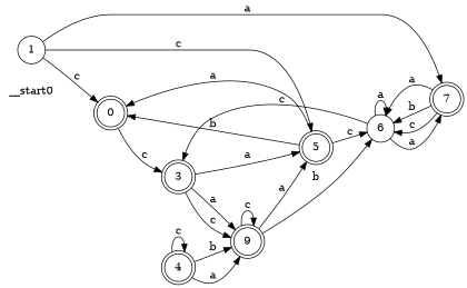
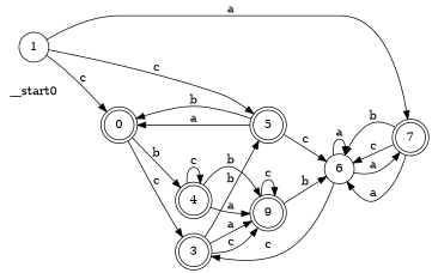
  digraph {
    rankdir=LR
    node [shape=doublecircle color=black fillcolor=white style="rounded,filled"]
    __start0 [shape=none color="" fillcolor="" style=""]
    n2 [label=0]
    n3 [label=3]
    n4 [label=4]
    n5 [label=1 shape=circle style=filled]
    n6 [label=5]
    n7 [label=7]
    n8 [label=9]
    n9 [label=6 shape=circle style=filled]
    n2 -> n3 [label=c]
-   n3 -> n6 [label=a]
+   n2 -> n4 [label=b]
+   n3 -> n6 [label=b]
    n3 -> n8 [label=a]
    n3 -> n8 [label=c]
    n4 -> n4 [label=c]
    n4 -> n8 [label=a]
    n4 -> n8 [label=b]
    n5 -> n2 [label=c]
    n5 -> n6 [label=c]
    n5 -> n7 [label=a]
    n6 -> n2 [label=a]
    n6 -> n2 [label=b]
    n6 -> n9 [label=c]
    n7 -> n9 [label=a]
    n7 -> n9 [label=b]
    n7 -> n9 [label=c]
-   n8 -> n6 [label=a]
    n8 -> n8 [label=c]
    n8 -> n9 [label=b]
    n9 -> n3 [label=c]
    n9 -> n7 [label=a]
    n9 -> n9 [label=a]
  }
